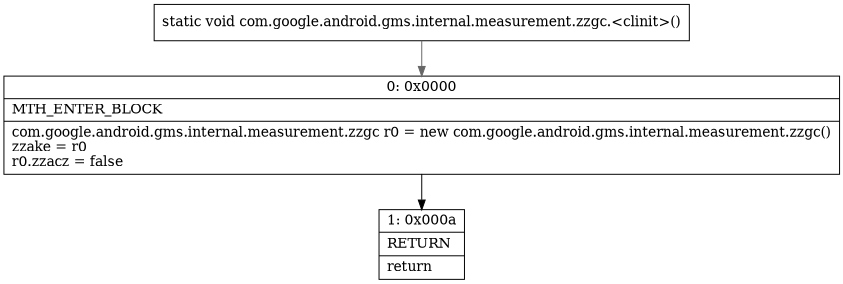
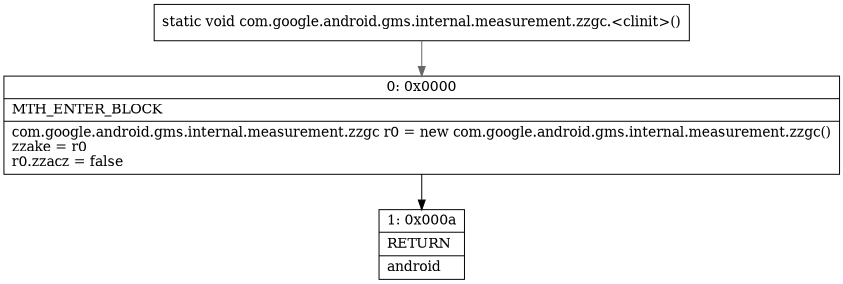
  digraph {
    node [shape=record]
    n1 [label="{0\:\ 0x0000|MTH_ENTER_BLOCK\l|com.google.android.gms.internal.measurement.zzgc r0 = new com.google.android.gms.internal.measurement.zzgc()\lzzake = r0\lr0.zzacz = false\l}"]
-   n2 [label="{1\:\ 0x000a|RETURN\l|return\l}"]
+   n2 [label="{1\:\ 0x000a|RETURN\l|android\l}"]
    n3 [label="{static void com.google.android.gms.internal.measurement.zzgc.\<clinit\>() }"]
    n1 -> n2 [color=black]
    n3 -> n1 [color=gray40]
  }
